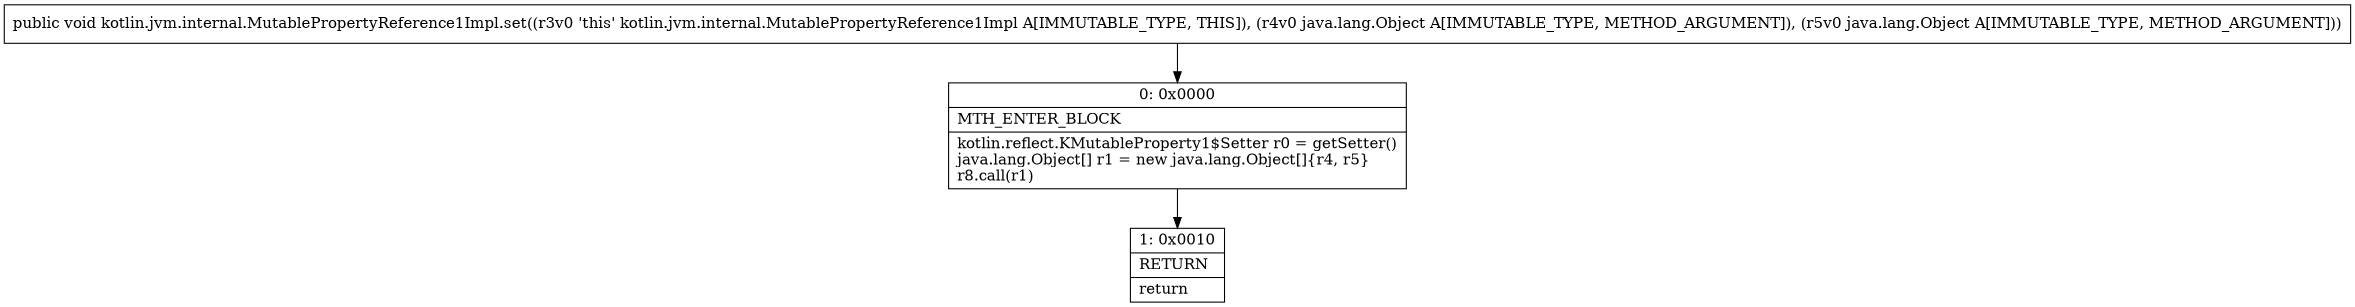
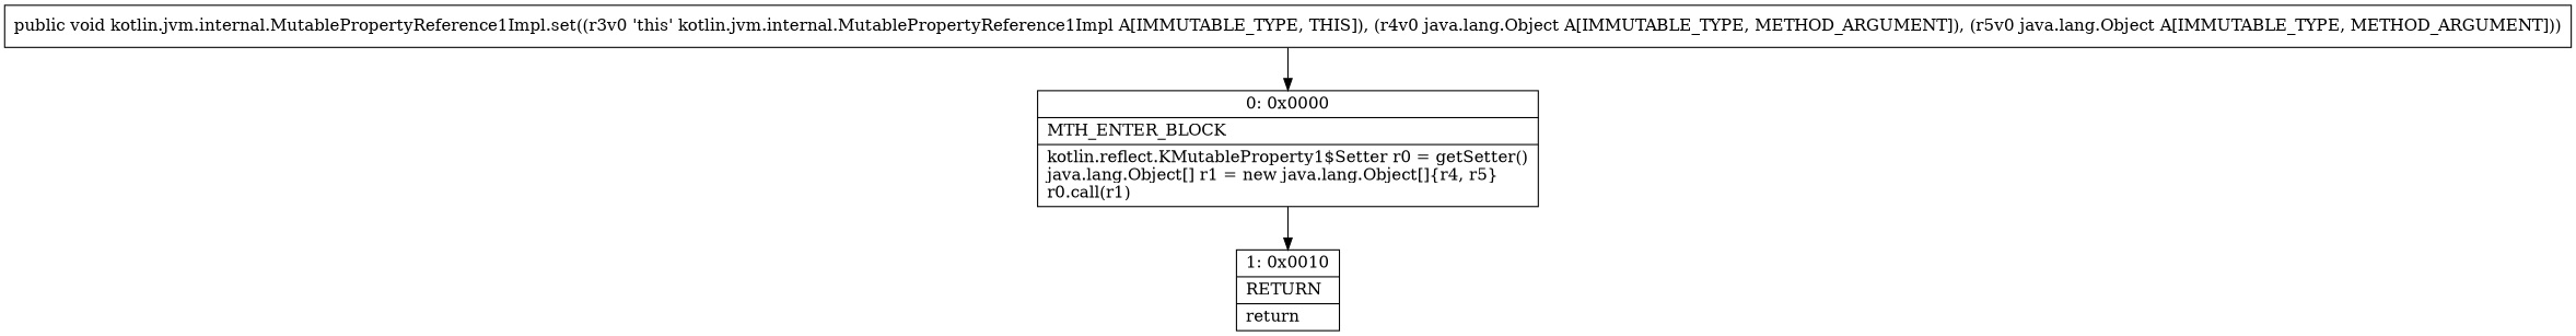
  digraph {
    node [shape=record]
-   n1 [label="{0\:\ 0x0000|MTH_ENTER_BLOCK\l|kotlin.reflect.KMutableProperty1$Setter r0 = getSetter()\ljava.lang.Object[] r1 = new java.lang.Object[]\{r4, r5\}\lr8.call(r1)\l}"]
+   n1 [label="{0\:\ 0x0000|MTH_ENTER_BLOCK\l|kotlin.reflect.KMutableProperty1$Setter r0 = getSetter()\ljava.lang.Object[] r1 = new java.lang.Object[]\{r4, r5\}\lr0.call(r1)\l}"]
    n2 [label="{1\:\ 0x0010|RETURN\l|return\l}"]
    n3 [label="{public void kotlin.jvm.internal.MutablePropertyReference1Impl.set((r3v0 'this' kotlin.jvm.internal.MutablePropertyReference1Impl A[IMMUTABLE_TYPE, THIS]), (r4v0 java.lang.Object A[IMMUTABLE_TYPE, METHOD_ARGUMENT]), (r5v0 java.lang.Object A[IMMUTABLE_TYPE, METHOD_ARGUMENT])) }"]
    n1 -> n2
    n3 -> n1
  }
